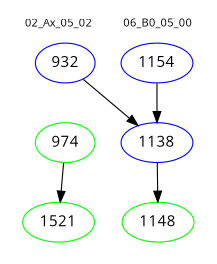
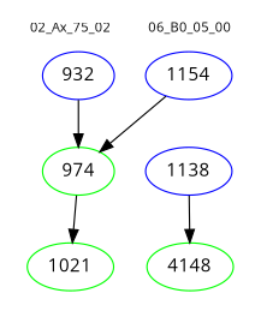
  digraph {
    fontname="Open Sans"
    node [color=blue fontname="Open Sans"]
    edge [color=black fontname="Open Sans"]
    n1 [label=932]
    n2 [color=green label=974]
-   n3 [color=green label=1521]
+   n3 [color=green label=1021]
    n4 [label=1154]
    n5 [label=1138]
-   n6 [color=green label=1148]
+   n6 [color=green label=4148]
    subgraph cluster_1 {
      color=white
      fontsize=10
-     label="02_Ax_05_02"
+     label="02_Ax_75_02"
      n1
      n2
      n3
    }
    subgraph cluster_2 {
      color=white
      fontsize=10
      label="06_B0_05_00"
      n4
      n5
      n6
    }
-   n1 -> n5
+   n1 -> n2
    n2 -> n3
-   n4 -> n5
+   n4 -> n2
    n5 -> n6
  }
